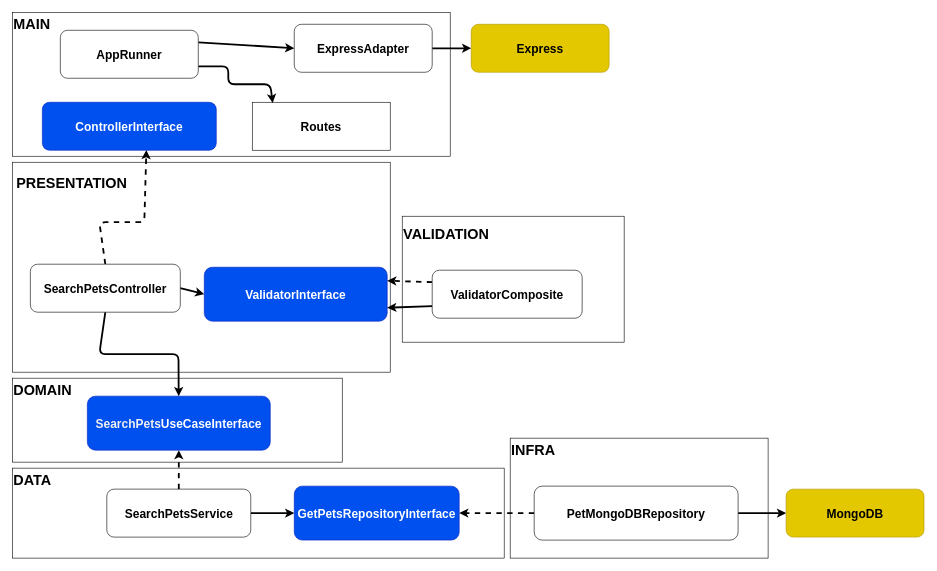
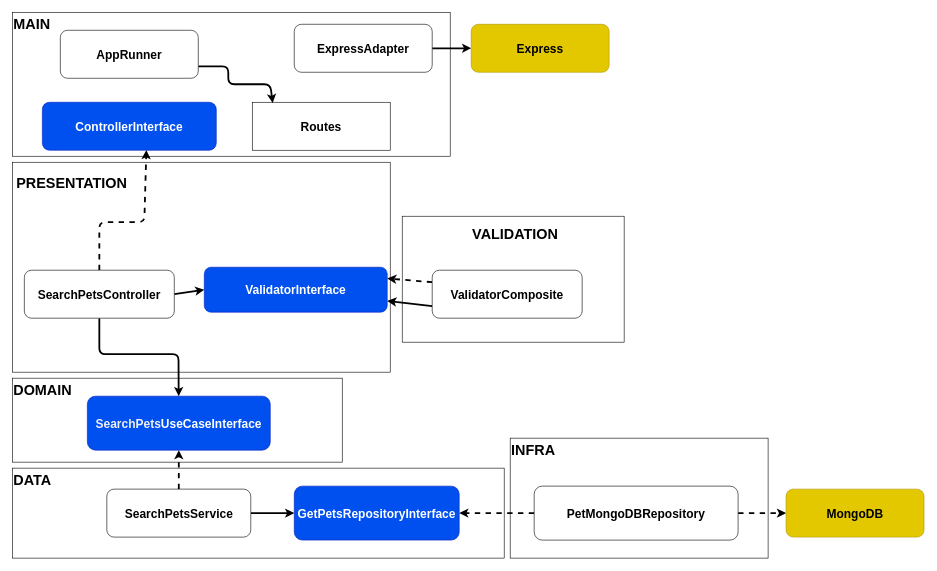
  <mxCell id="0" />
  <mxCell id="1" parent="0" />
  <mxCell id="2" value="" style="rounded=0;whiteSpace=wrap;html=1;fontSize=20;fontStyle=1" parent="1" vertex="1"><mxGeometry x="20" y="270" width="630" height="350" as="geometry" /></mxCell>
  <mxCell id="3" value="" style="rounded=0;whiteSpace=wrap;html=1;fontSize=20;fontStyle=1;align=left;" parent="1" vertex="1"><mxGeometry x="20" y="630" width="550" height="140" as="geometry" /></mxCell>
  <mxCell id="4" value="" style="rounded=0;whiteSpace=wrap;html=1;fontSize=20;fontStyle=1" parent="1" vertex="1"><mxGeometry x="20" y="780" width="820" height="150" as="geometry" /></mxCell>
  <mxCell id="5" value="" style="rounded=0;whiteSpace=wrap;html=1;fontSize=20;fontStyle=1" parent="1" vertex="1"><mxGeometry x="670" y="360" width="370" height="210" as="geometry" /></mxCell>
  <mxCell id="6" value="" style="rounded=0;whiteSpace=wrap;html=1;fontSize=20;fontStyle=1" parent="1" vertex="1"><mxGeometry x="850" y="730" width="430" height="200" as="geometry" /></mxCell>
  <mxCell id="7" value="" style="rounded=0;whiteSpace=wrap;html=1;fontSize=20;fontStyle=1" parent="1" vertex="1"><mxGeometry x="20" y="20" width="730" height="240" as="geometry" /></mxCell>
  <mxCell id="8" value="&lt;span style=&quot;color: rgb(240, 240, 240);&quot;&gt;SearchPets&lt;/span&gt;UseCaseInterface" style="rounded=1;whiteSpace=wrap;html=1;fillColor=#0050ef;fontColor=#ffffff;strokeColor=#001DBC;fontSize=20;fontStyle=1" parent="1" vertex="1"><mxGeometry x="145" y="660" width="305" height="90" as="geometry" /></mxCell>
  <mxCell id="9" style="edgeStyle=none;html=1;exitX=1;exitY=0.5;exitDx=0;exitDy=0;entryX=0;entryY=0.5;entryDx=0;entryDy=0;strokeWidth=3;" parent="1" source="11" target="24" edge="1"><mxGeometry relative="1" as="geometry" /></mxCell>
  <mxCell id="10" style="edgeStyle=none;html=1;exitX=0.5;exitY=0;exitDx=0;exitDy=0;entryX=0.5;entryY=1;entryDx=0;entryDy=0;strokeWidth=3;dashed=1;" parent="1" source="11" target="8" edge="1"><mxGeometry relative="1" as="geometry" /></mxCell>
  <mxCell id="11" value="SearchPetsService" style="rounded=1;whiteSpace=wrap;html=1;fontSize=20;fontStyle=1" parent="1" vertex="1"><mxGeometry x="177.5" y="815" width="240" height="80" as="geometry" /></mxCell>
  <mxCell id="12" style="edgeStyle=none;html=1;exitX=0.5;exitY=1;exitDx=0;exitDy=0;strokeWidth=3;fontSize=20;fontStyle=1" parent="1" source="15" target="8" edge="1"><mxGeometry relative="1" as="geometry"><Array as="points"><mxPoint x="165" y="590" /><mxPoint x="297" y="590" /></Array></mxGeometry></mxCell>
  <mxCell id="13" style="edgeStyle=none;html=1;exitX=1;exitY=0.5;exitDx=0;exitDy=0;entryX=0;entryY=0.5;entryDx=0;entryDy=0;strokeWidth=3;fontSize=20;" parent="1" source="15" target="29" edge="1"><mxGeometry relative="1" as="geometry" /></mxCell>
  <mxCell id="14" style="edgeStyle=none;html=1;exitX=0.5;exitY=0;exitDx=0;exitDy=0;entryX=0.598;entryY=0.996;entryDx=0;entryDy=0;strokeWidth=3;fontSize=20;dashed=1;entryPerimeter=0;" parent="1" source="15" target="16" edge="1"><mxGeometry relative="1" as="geometry"><Array as="points"><mxPoint x="165" y="370" /><mxPoint x="240" y="370" /></Array></mxGeometry></mxCell>
- <mxCell id="15" value="SearchPetsController" style="rounded=1;whiteSpace=wrap;html=1;fontSize=20;fontStyle=1" parent="1" vertex="1"><mxGeometry x="50" y="440" width="250" height="80" as="geometry" /></mxCell>
+ <mxCell id="15" value="SearchPetsController" style="rounded=1;whiteSpace=wrap;html=1;fontSize=20;fontStyle=1" parent="1" vertex="1"><mxGeometry x="40" y="450" width="250" height="80" as="geometry" /></mxCell>
  <mxCell id="16" value="ControllerInterface" style="rounded=1;whiteSpace=wrap;html=1;fontSize=20;fillColor=#0050ef;fontColor=#ffffff;strokeColor=#001DBC;fontStyle=1" parent="1" vertex="1"><mxGeometry x="70" y="170" width="290" height="80" as="geometry" /></mxCell>
  <mxCell id="17" value="Routes" style="whiteSpace=wrap;html=1;fontSize=20;fontStyle=1;rounded=0;" parent="1" vertex="1"><mxGeometry x="420" y="170" width="230" height="80" as="geometry" /></mxCell>
- <mxCell id="18" style="edgeStyle=none;html=1;exitX=1;exitY=0.25;exitDx=0;exitDy=0;entryX=0;entryY=0.5;entryDx=0;entryDy=0;strokeWidth=3;fontSize=20;fontStyle=1" parent="1" source="20" target="22" edge="1"><mxGeometry relative="1" as="geometry"><mxPoint x="410" y="70" as="targetPoint" /></mxGeometry></mxCell>
  <mxCell id="19" style="edgeStyle=none;html=1;exitX=1;exitY=0.75;exitDx=0;exitDy=0;entryX=0.148;entryY=0.017;entryDx=0;entryDy=0;strokeWidth=3;fontSize=20;entryPerimeter=0;" parent="1" source="20" target="17" edge="1"><mxGeometry relative="1" as="geometry"><Array as="points"><mxPoint x="380" y="110" /><mxPoint x="380" y="140" /><mxPoint x="450" y="140" /></Array></mxGeometry></mxCell>
  <mxCell id="20" value="AppRunner" style="rounded=1;whiteSpace=wrap;html=1;fontSize=20;fontStyle=1" parent="1" vertex="1"><mxGeometry x="100" y="50" width="230" height="80" as="geometry" /></mxCell>
  <mxCell id="21" style="edgeStyle=none;html=1;exitX=1;exitY=0.5;exitDx=0;exitDy=0;entryX=0;entryY=0.5;entryDx=0;entryDy=0;strokeWidth=3;fontSize=20;fontStyle=1" parent="1" source="22" target="23" edge="1"><mxGeometry relative="1" as="geometry" /></mxCell>
  <mxCell id="22" value="ExpressAdapter" style="rounded=1;whiteSpace=wrap;html=1;fontSize=20;fontStyle=1" parent="1" vertex="1"><mxGeometry x="490" y="40" width="230" height="80" as="geometry" /></mxCell>
  <mxCell id="23" value="Express" style="rounded=1;whiteSpace=wrap;html=1;fontSize=20;fillColor=#e3c800;fontColor=#000000;strokeColor=#B09500;fontStyle=1" parent="1" vertex="1"><mxGeometry x="785" y="40" width="230" height="80" as="geometry" /></mxCell>
  <mxCell id="24" value="GetPetsRepositoryInterface" style="rounded=1;whiteSpace=wrap;html=1;fillColor=#0050ef;fontColor=#ffffff;strokeColor=#001DBC;fontSize=20;fontStyle=1" parent="1" vertex="1"><mxGeometry x="490" y="810" width="275" height="90" as="geometry" /></mxCell>
- <mxCell id="25" style="edgeStyle=none;html=1;exitX=1;exitY=0.5;exitDx=0;exitDy=0;entryX=0;entryY=0.5;entryDx=0;entryDy=0;strokeWidth=3;fontSize=20;" parent="1" source="27" target="28" edge="1"><mxGeometry relative="1" as="geometry" /></mxCell>
+ <mxCell id="25" style="edgeStyle=none;html=1;exitX=1;exitY=0.5;exitDx=0;exitDy=0;entryX=0;entryY=0.5;entryDx=0;entryDy=0;strokeWidth=3;fontSize=20;dashed=1;" parent="1" source="27" target="28" edge="1"><mxGeometry relative="1" as="geometry" /></mxCell>
  <mxCell id="26" style="edgeStyle=none;html=1;exitX=0;exitY=0.5;exitDx=0;exitDy=0;entryX=1;entryY=0.5;entryDx=0;entryDy=0;dashed=1;strokeWidth=3;fontSize=20;" parent="1" source="27" target="24" edge="1"><mxGeometry relative="1" as="geometry" /></mxCell>
  <mxCell id="27" value="PetMongoDBRepository" style="rounded=1;whiteSpace=wrap;html=1;fontSize=20;fontStyle=1" parent="1" vertex="1"><mxGeometry x="890" y="810" width="340" height="90" as="geometry" /></mxCell>
  <mxCell id="28" value="MongoDB" style="rounded=1;whiteSpace=wrap;html=1;fontSize=20;fillColor=#e3c800;fontColor=#000000;strokeColor=#B09500;fontStyle=1" parent="1" vertex="1"><mxGeometry x="1310" y="815" width="230" height="80" as="geometry" /></mxCell>
- <mxCell id="29" value="ValidatorInterface" style="rounded=1;whiteSpace=wrap;html=1;fillColor=#0050ef;fontColor=#ffffff;strokeColor=#001DBC;fontSize=20;fontStyle=1" parent="1" vertex="1"><mxGeometry x="340" y="445" width="305" height="90" as="geometry" /></mxCell>
+ <mxCell id="29" value="ValidatorInterface" style="rounded=1;whiteSpace=wrap;html=1;fillColor=#0050ef;fontColor=#ffffff;strokeColor=#001DBC;fontSize=20;fontStyle=1" parent="1" vertex="1"><mxGeometry x="340" y="445" width="305" height="75" as="geometry" /></mxCell>
  <mxCell id="30" style="edgeStyle=none;html=1;exitX=0;exitY=0.25;exitDx=0;exitDy=0;entryX=1;entryY=0.25;entryDx=0;entryDy=0;strokeWidth=3;dashed=1;" parent="1" source="32" target="29" edge="1"><mxGeometry relative="1" as="geometry" /></mxCell>
  <mxCell id="31" style="edgeStyle=none;html=1;exitX=0;exitY=0.75;exitDx=0;exitDy=0;entryX=1;entryY=0.75;entryDx=0;entryDy=0;strokeWidth=3;" parent="1" source="32" target="29" edge="1"><mxGeometry relative="1" as="geometry" /></mxCell>
  <mxCell id="32" value="ValidatorComposite" style="rounded=1;whiteSpace=wrap;html=1;fontSize=20;fontStyle=1" parent="1" vertex="1"><mxGeometry x="720" y="450" width="250" height="80" as="geometry" /></mxCell>
  <mxCell id="33" value="MAIN" style="text;strokeColor=none;fillColor=none;html=1;fontSize=24;fontStyle=1;verticalAlign=middle;align=left;rounded=0;" parent="1" vertex="1"><mxGeometry x="20" y="20" width="100" height="40" as="geometry" /></mxCell>
  <mxCell id="34" value="PRESENTATION" style="text;strokeColor=none;fillColor=none;html=1;fontSize=24;fontStyle=1;verticalAlign=middle;align=left;rounded=0;" parent="1" vertex="1"><mxGeometry x="25" y="285" width="100" height="40" as="geometry" /></mxCell>
- <mxCell id="35" value="VALIDATION" style="text;strokeColor=none;fillColor=none;html=1;fontSize=24;fontStyle=1;verticalAlign=middle;align=left;rounded=0;" parent="1" vertex="1"><mxGeometry x="670" y="370" width="100" height="40" as="geometry" /></mxCell>
+ <mxCell id="35" value="VALIDATION" style="text;strokeColor=none;fillColor=none;html=1;fontSize=24;fontStyle=1;verticalAlign=middle;align=left;rounded=0;" parent="1" vertex="1"><mxGeometry x="785" y="370" width="100" height="40" as="geometry" /></mxCell>
  <mxCell id="36" value="DOMAIN" style="text;strokeColor=none;fillColor=none;html=1;fontSize=24;fontStyle=1;verticalAlign=middle;align=left;rounded=0;" parent="1" vertex="1"><mxGeometry x="20" y="630" width="100" height="40" as="geometry" /></mxCell>
  <mxCell id="37" value="INFRA" style="text;strokeColor=none;fillColor=none;html=1;fontSize=24;fontStyle=1;verticalAlign=middle;align=left;rounded=0;" parent="1" vertex="1"><mxGeometry x="850" y="730" width="100" height="40" as="geometry" /></mxCell>
  <mxCell id="38" value="DATA" style="text;strokeColor=none;fillColor=none;html=1;fontSize=24;fontStyle=1;verticalAlign=middle;align=left;rounded=0;" parent="1" vertex="1"><mxGeometry x="20" y="780" width="100" height="40" as="geometry" /></mxCell>
